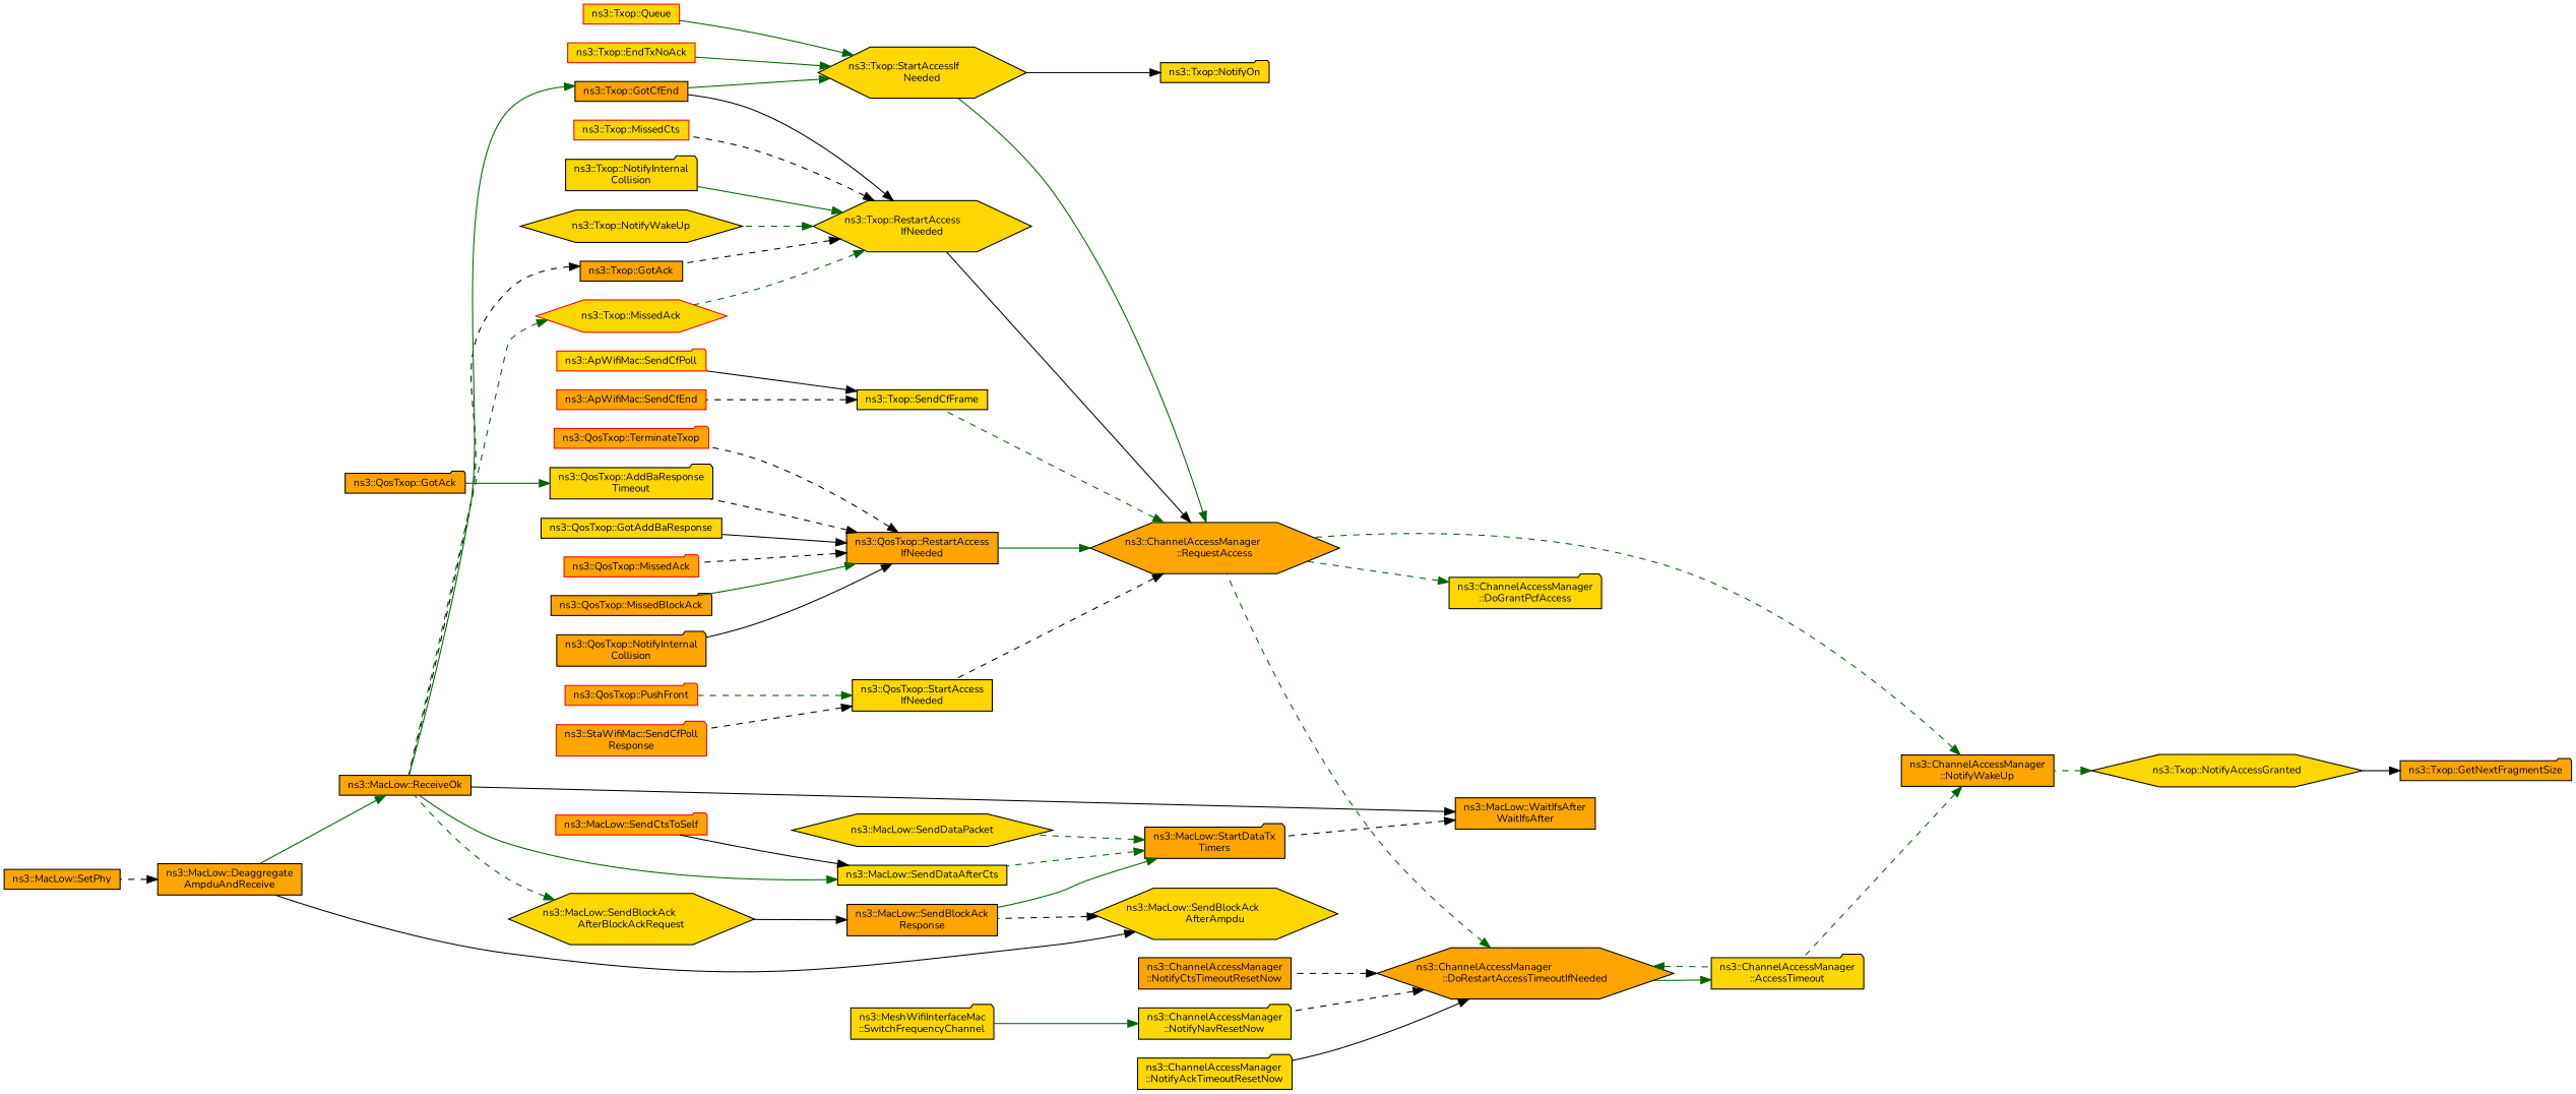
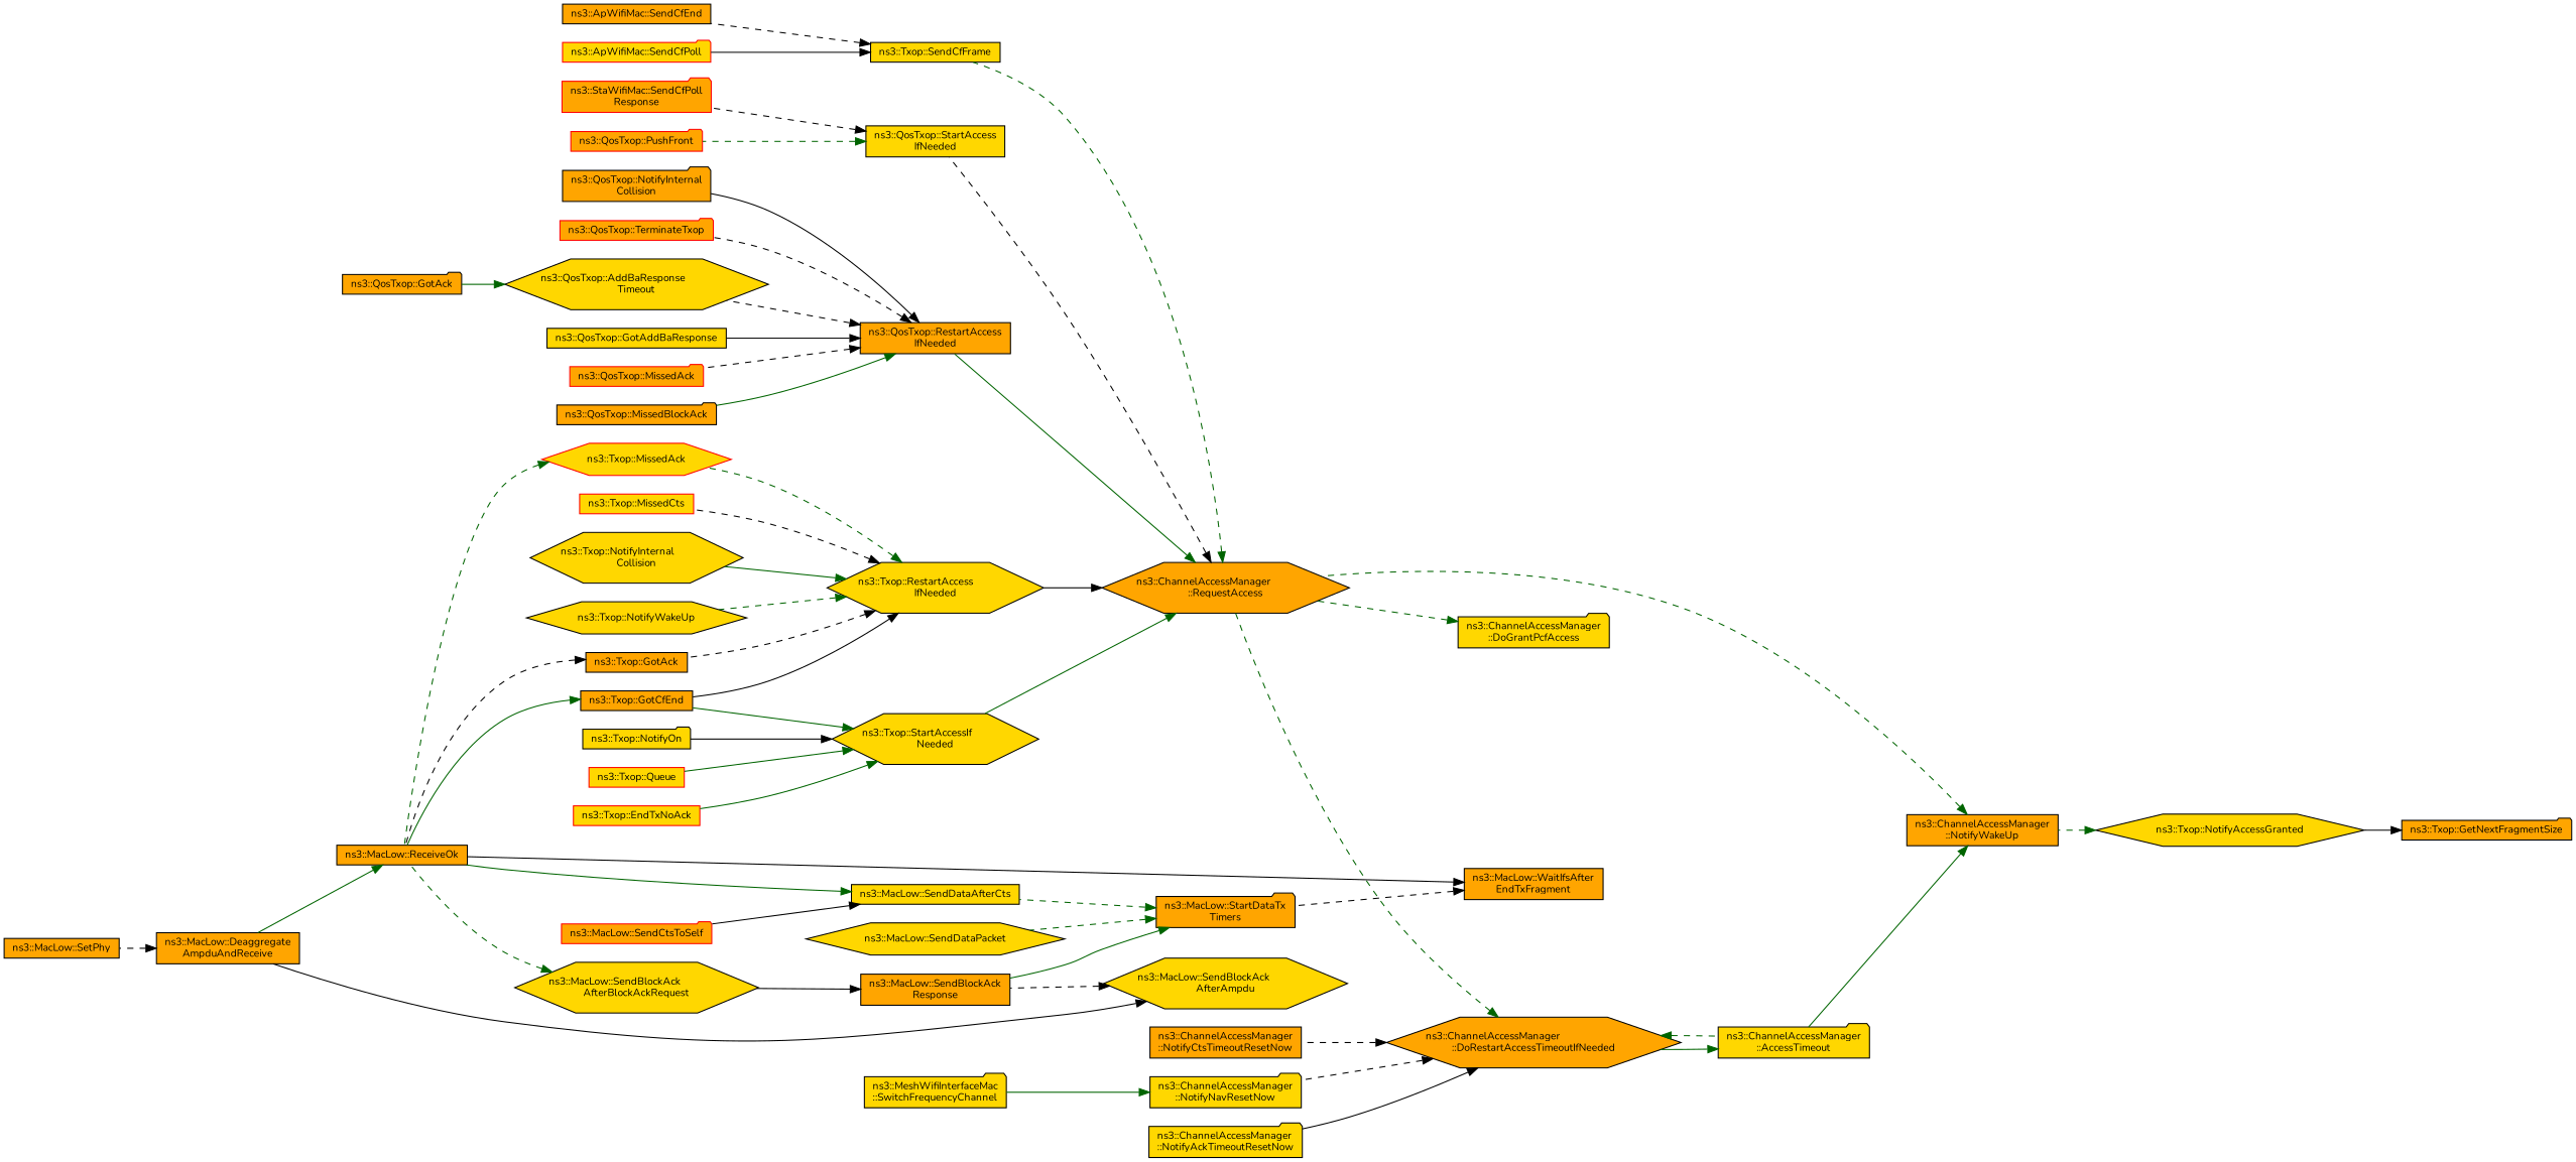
  digraph {
    fontname=Nunito
    rankdir=RL
    node [color=black fillcolor=gold fontname=Nunito fontsize=10 shape=box style=filled]
    edge [color=darkgreen dir=back fontname=Nunito fontsize=10 labelfontname=Helvetica labelfontsize=10 style=solid]
    n1 [fillcolor=orange fontcolor=black height=0.2 label="ns3::Txop::GetNextFragmentSize" shape=folder width=0.4]
    n2 [height=0.2 label="ns3::Txop::NotifyAccessGranted" shape=hexagon width=0.4]
    n3 [fillcolor=orange height=0.2 label="ns3::ChannelAccessManager\l::NotifyWakeUp" width=0.4]
    n4 [height=0.2 label="ns3::ChannelAccessManager\l::AccessTimeout" shape=folder width=0.4]
    n5 [fillcolor=orange height=0.2 label="ns3::ChannelAccessManager\l::RequestAccess" shape=hexagon width=0.4]
    n6 [height=0.2 label="ns3::ChannelAccessManager\l::DoGrantPcfAccess" shape=folder width=0.4]
    n7 [fillcolor=orange height=0.2 label="ns3::ChannelAccessManager\l::DoRestartAccessTimeoutIfNeeded" shape=hexagon width=0.4]
    n8 [fillcolor=orange height=0.2 label="ns3::QosTxop::RestartAccess\lIfNeeded" width=0.4]
    n9 [height=0.2 label="ns3::Txop::RestartAccess\lIfNeeded" shape=hexagon width=0.4]
    n10 [height=0.2 label="ns3::Txop::SendCfFrame" width=0.4]
    n11 [height=0.2 label="ns3::QosTxop::StartAccess\lIfNeeded" width=0.4]
    n12 [height=0.2 label="ns3::Txop::StartAccessIf\lNeeded" shape=hexagon width=0.4]
    n13 [height=0.2 label="ns3::ChannelAccessManager\l::NotifyAckTimeoutResetNow" shape=folder width=0.4]
    n14 [fillcolor=orange height=0.2 label="ns3::ChannelAccessManager\l::NotifyCtsTimeoutResetNow" width=0.4]
    n15 [height=0.2 label="ns3::ChannelAccessManager\l::NotifyNavResetNow" shape=folder width=0.4]
    n16 [height=0.2 label="ns3::MeshWifiInterfaceMac\l::SwitchFrequencyChannel" shape=folder width=0.4]
-   n17 [height=0.2 label="ns3::QosTxop::AddBaResponse\lTimeout" shape=folder width=0.4]
+   n17 [height=0.2 label="ns3::QosTxop::AddBaResponse\lTimeout" shape=hexagon width=0.4]
    n18 [height=0.2 label="ns3::QosTxop::GotAddBaResponse" width=0.4]
    n19 [color=red fillcolor=orange height=0.2 label="ns3::QosTxop::MissedAck" shape=folder width=0.4]
    n20 [fillcolor=orange height=0.2 label="ns3::QosTxop::MissedBlockAck" shape=folder width=0.4]
    n21 [fillcolor=orange height=0.2 label="ns3::QosTxop::NotifyInternal\lCollision" shape=folder width=0.4]
    n22 [color=red fillcolor=orange height=0.2 label="ns3::QosTxop::TerminateTxop" shape=folder width=0.4]
    n23 [fillcolor=orange height=0.2 label="ns3::Txop::GotAck" width=0.4]
    n24 [fillcolor=orange height=0.2 label="ns3::Txop::GotCfEnd" width=0.4]
    n25 [color=red height=0.2 label="ns3::Txop::MissedAck" shape=hexagon width=0.4]
    n26 [color=red height=0.2 label="ns3::Txop::MissedCts" width=0.4]
-   n27 [height=0.2 label="ns3::Txop::NotifyInternal\lCollision" shape=folder width=0.4]
+   n27 [height=0.2 label="ns3::Txop::NotifyInternal\lCollision" shape=hexagon width=0.4]
    n28 [height=0.2 label="ns3::Txop::NotifyWakeUp" shape=hexagon width=0.4]
-   n29 [color=red fillcolor=orange height=0.2 label="ns3::ApWifiMac::SendCfEnd" width=0.4]
+   n29 [fillcolor=orange height=0.2 label="ns3::ApWifiMac::SendCfEnd" width=0.4]
    n30 [color=red height=0.2 label="ns3::ApWifiMac::SendCfPoll" shape=folder width=0.4]
    n31 [color=red fillcolor=orange height=0.2 label="ns3::StaWifiMac::SendCfPoll\lResponse" shape=folder width=0.4]
    n32 [color=red fillcolor=orange height=0.2 label="ns3::QosTxop::PushFront" shape=folder width=0.4]
    n33 [color=red height=0.2 label="ns3::Txop::EndTxNoAck" width=0.4]
    n34 [height=0.2 label="ns3::Txop::NotifyOn" shape=folder width=0.4]
    n35 [color=red height=0.2 label="ns3::Txop::Queue" width=0.4]
    n36 [fillcolor=orange height=0.2 label="ns3::QosTxop::GotAck" shape=folder width=0.4]
    n37 [fillcolor=orange height=0.2 label="ns3::MacLow::ReceiveOk" width=0.4]
    n38 [fillcolor=orange height=0.2 label="ns3::MacLow::Deaggregate\lAmpduAndReceive" width=0.4]
    n39 [fillcolor=orange height=0.2 label="ns3::MacLow::SetPhy" width=0.4]
-   n40 [fillcolor=orange height=0.2 label="ns3::MacLow::WaitIfsAfter\lWaitIfsAfter" width=0.4]
+   n40 [fillcolor=orange height=0.2 label="ns3::MacLow::WaitIfsAfter\lEndTxFragment" width=0.4]
    n41 [fillcolor=orange height=0.2 label="ns3::MacLow::StartDataTx\lTimers" shape=folder width=0.4]
    n42 [fillcolor=orange height=0.2 label="ns3::MacLow::SendBlockAck\lResponse" width=0.4]
    n43 [height=0.2 label="ns3::MacLow::SendDataAfterCts" width=0.4]
    n44 [height=0.2 label="ns3::MacLow::SendDataPacket" shape=hexagon width=0.4]
    n45 [height=0.2 label="ns3::MacLow::SendBlockAck\lAfterBlockAckRequest" shape=hexagon width=0.4]
    n46 [color=red fillcolor=orange height=0.2 label="ns3::MacLow::SendCtsToSelf" shape=folder width=0.4]
    n47 [height=0.2 label="ns3::MacLow::SendBlockAck\lAfterAmpdu" shape=hexagon width=0.4]
    n1 -> n2 [color=black]
    n2 -> n3 [style=dashed]
-   n3 -> n4 [style=dashed]
+   n3 -> n4
    n3 -> n5 [style=dashed]
    n4 -> n7
    n5 -> n8
    n5 -> n9 [color=black]
    n5 -> n10 [style=dashed]
    n5 -> n11 [color=black style=dashed]
    n5 -> n12
    n6 -> n5 [style=dashed]
    n7 -> n4 [style=dashed]
    n7 -> n5 [style=dashed]
    n7 -> n13 [color=black]
    n7 -> n14 [color=black style=dashed]
    n7 -> n15 [color=black style=dashed]
    n8 -> n17 [color=black style=dashed]
    n8 -> n18 [color=black]
    n8 -> n19 [color=black style=dashed]
    n8 -> n20
    n8 -> n21 [color=black]
    n8 -> n22 [color=black style=dashed]
    n9 -> n23 [color=black style=dashed]
    n9 -> n24 [color=black]
    n9 -> n25 [style=dashed]
    n9 -> n26 [color=black style=dashed]
    n9 -> n27
    n9 -> n28 [style=dashed]
    n10 -> n29 [color=black style=dashed]
    n10 -> n30 [color=black]
    n11 -> n31 [color=black style=dashed]
    n11 -> n32 [style=dashed]
    n12 -> n24
    n12 -> n33
-   n34 -> n12 [color=black]
+   n12 -> n34 [color=black]
    n12 -> n35
    n15 -> n16
    n17 -> n36
    n23 -> n37 [color=black style=dashed]
    n24 -> n37
    n25 -> n37 [style=dashed]
    n37 -> n38
    n38 -> n39 [color=black style=dashed]
    n40 -> n37 [color=black]
    n40 -> n41 [color=black style=dashed]
    n41 -> n42
    n41 -> n43 [style=dashed]
    n41 -> n44 [style=dashed]
    n42 -> n45 [color=black]
    n43 -> n37
    n43 -> n46 [color=black]
    n45 -> n37 [style=dashed]
    n47 -> n38 [color=black]
    n47 -> n42 [color=black style=dashed]
  }
